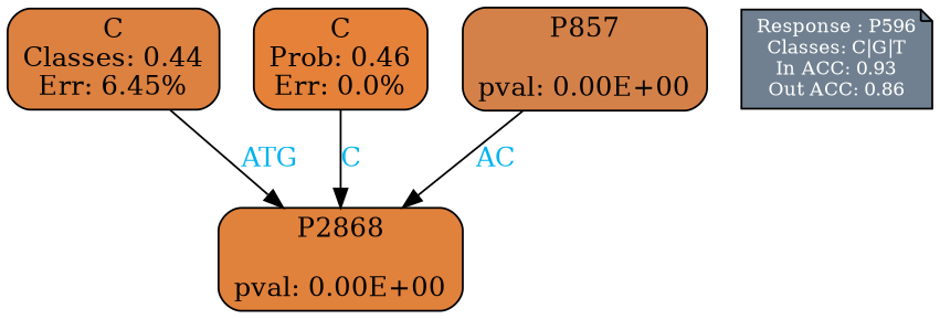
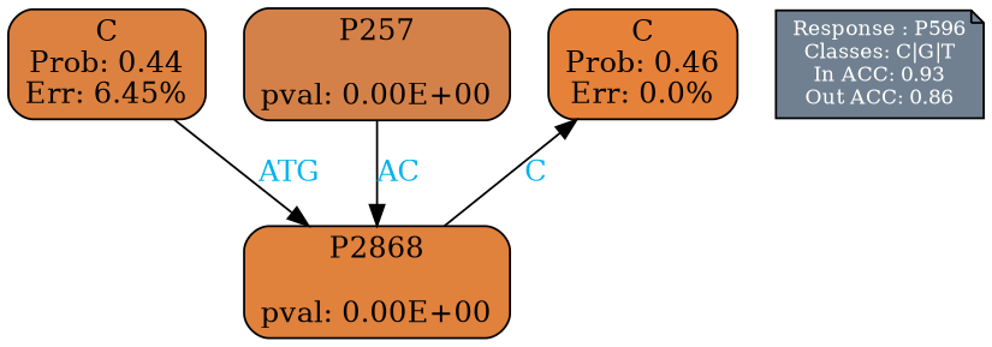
  digraph {
    fontname="DejaVu Serif"
    ranksep=equally
    splines=polylines
    node [color=black fontname="DejaVu Serif" shape=box style="filled, rounded"]
    edge [fontcolor=deepskyblue2 fontname="DejaVu Serif"]
-   n1 [fillcolor="#dc8140" label="C\nClasses: 0.44\nErr: 6.45%"]
+   n1 [fillcolor="#dc8140" label="C\nProb: 0.44\nErr: 6.45%"]
    n2 [fillcolor="#e58139" label="C\nProb: 0.46\nErr: 0.0%"]
    n3 [align=left fillcolor=slategray fontcolor=white fontsize=10 label="Response : P596\nClasses: C|G|T\nIn ACC: 0.93\nOut ACC: 0.86\n" shape=note style=filled]
-   n4 [fillcolor="#d48149" label="P857\n\npval: 0.00E+00"]
+   n4 [fillcolor="#d48149" label="P257\n\npval: 0.00E+00"]
    n5 [fillcolor="#e0813c" label="P2868\n\npval: 0.00E+00"]
    subgraph sub_1 {
      rank=same
      n1
      n2
    }
    subgraph sub_2 {
      rank=same
      n3
      n4
    }
    n1 -> n5 [label=ATG]
    n4 -> n5 [label=AC]
-   n2 -> n5 [label=C]
+   n5 -> n2 [label=C]
  }
